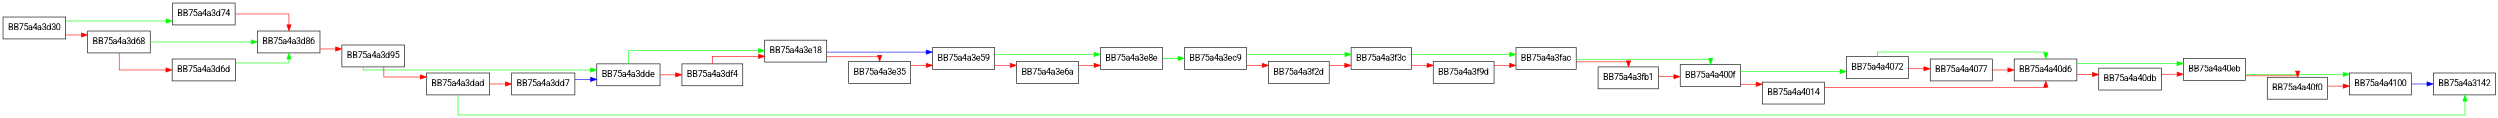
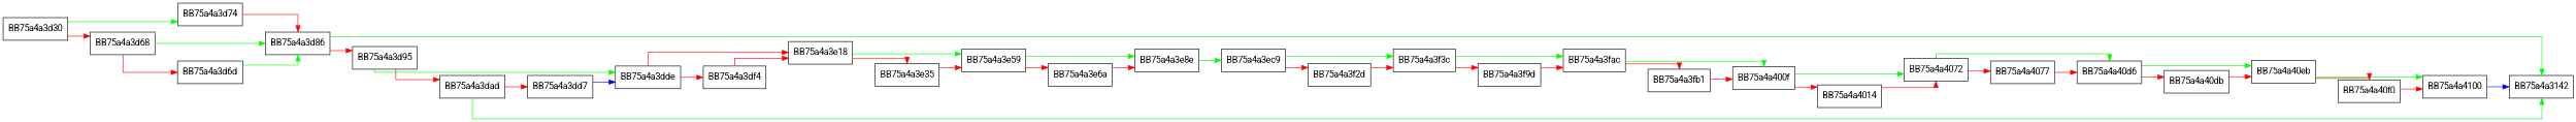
  digraph {
    fontname=Roboto
    rankdir=LR
    splines=ortho
    node [fontname=Roboto shape=box]
    edge [color=red fontname=Roboto]
    BB75a4a3d30
    BB75a4a3d74
    BB75a4a3d68
    BB75a4a3d86
    BB75a4a3d6d
    n6 [label=BB75a4a3142]
    BB75a4a3d95
    BB75a4a3dde
    BB75a4a3dad
    BB75a4a3e18
    BB75a4a3df4
    BB75a4a3dd7
    BB75a4a3e59
    BB75a4a3e35
    BB75a4a3e8e
    BB75a4a3e6a
    BB75a4a3ec9
    BB75a4a3f3c
    BB75a4a3f2d
    BB75a4a3fac
    BB75a4a3f9d
    BB75a4a400f
    BB75a4a3fb1
    BB75a4a4072
    BB75a4a4014
    BB75a4a40d6
    BB75a4a4077
    BB75a4a40eb
    BB75a4a40db
    BB75a4a4100
    BB75a4a40f0
    BB75a4a3d30 -> BB75a4a3d74 [color=green]
    BB75a4a3d30 -> BB75a4a3d68
    BB75a4a3d74 -> BB75a4a3d86
    BB75a4a3d68 -> BB75a4a3d86 [color=green]
    BB75a4a3d68 -> BB75a4a3d6d
+   BB75a4a3d86 -> n6 [color=green]
    BB75a4a3d86 -> BB75a4a3d95
    BB75a4a3d6d -> BB75a4a3d86 [color=green]
    BB75a4a3d95 -> BB75a4a3dde [color=green]
    BB75a4a3d95 -> BB75a4a3dad
-   BB75a4a3dde -> BB75a4a3e18 [color=green]
+   BB75a4a3dde -> BB75a4a3e18
    BB75a4a3dde -> BB75a4a3df4
    BB75a4a3dad -> n6 [color=green]
    BB75a4a3dad -> BB75a4a3dd7
-   BB75a4a3e18 -> BB75a4a3e59 [color=blue]
+   BB75a4a3e18 -> BB75a4a3e59 [color=green]
    BB75a4a3e18 -> BB75a4a3e35
    BB75a4a3df4 -> BB75a4a3e18
    BB75a4a3dd7 -> BB75a4a3dde [color=blue]
    BB75a4a3e59 -> BB75a4a3e8e [color=green]
    BB75a4a3e59 -> BB75a4a3e6a
    BB75a4a3e35 -> BB75a4a3e59
    BB75a4a3e8e -> BB75a4a3ec9 [color=green]
    BB75a4a3e6a -> BB75a4a3e8e
    BB75a4a3ec9 -> BB75a4a3f3c [color=green]
    BB75a4a3ec9 -> BB75a4a3f2d
    BB75a4a3f3c -> BB75a4a3fac [color=green]
    BB75a4a3f3c -> BB75a4a3f9d
    BB75a4a3f2d -> BB75a4a3f3c
    BB75a4a3fac -> BB75a4a400f [color=green]
    BB75a4a3fac -> BB75a4a3fb1
    BB75a4a3f9d -> BB75a4a3fac
    BB75a4a400f -> BB75a4a4072 [color=green]
    BB75a4a400f -> BB75a4a4014
    BB75a4a3fb1 -> BB75a4a400f
    BB75a4a4072 -> BB75a4a40d6 [color=green]
    BB75a4a4072 -> BB75a4a4077
-   BB75a4a4014 -> BB75a4a40d6
+   BB75a4a4014 -> BB75a4a4072
    BB75a4a40d6 -> BB75a4a40eb [color=green]
    BB75a4a40d6 -> BB75a4a40db
    BB75a4a4077 -> BB75a4a40d6
    BB75a4a40eb -> BB75a4a4100 [color=green]
    BB75a4a40eb -> BB75a4a40f0
    BB75a4a40db -> BB75a4a40eb
    BB75a4a4100 -> n6 [color=blue]
    BB75a4a40f0 -> BB75a4a4100
  }
